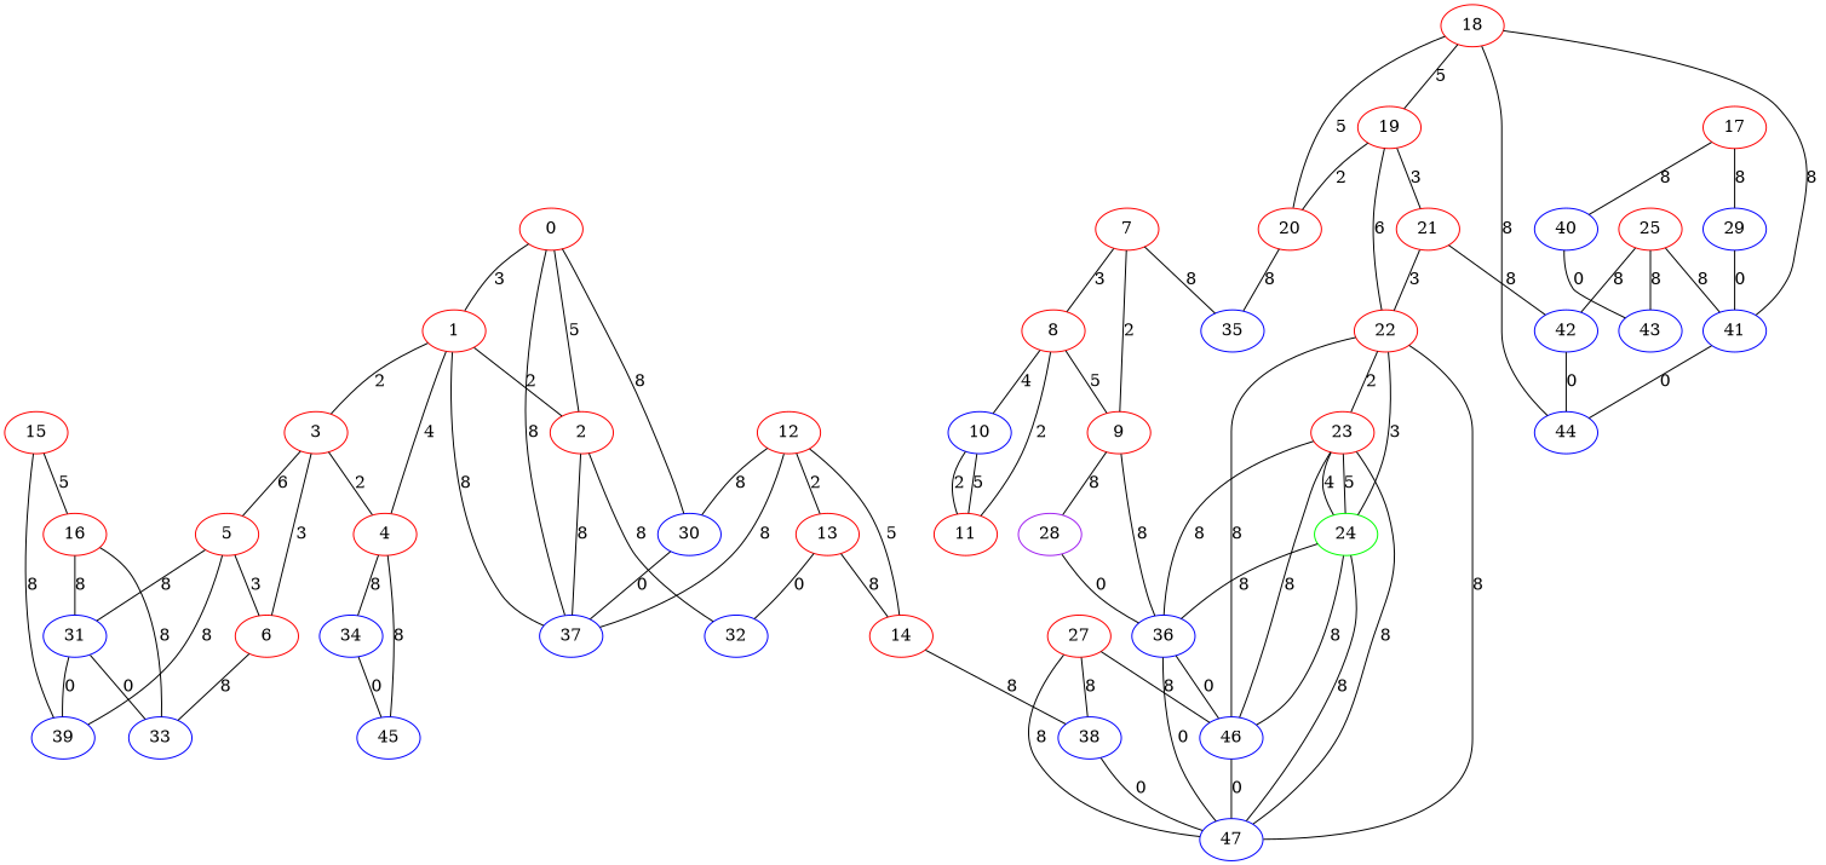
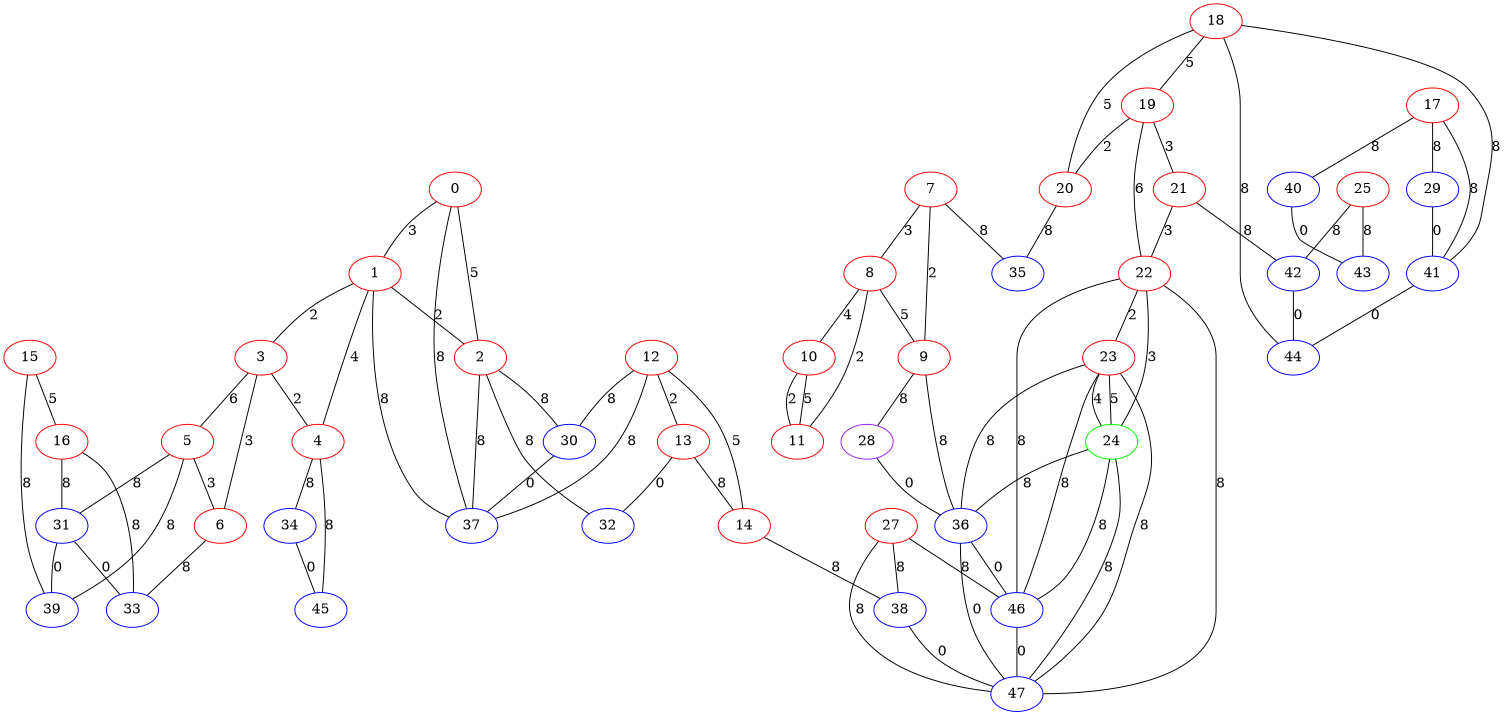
  graph {
    node [color=red weight=1]
    0
    1
    2
    30 [color=blue weight=3]
    37 [color=blue weight=3]
    3
    4
    32 [color=blue weight=3]
    5
    6
    34 [color=blue weight=3]
    45 [color=blue weight=3]
    31 [color=blue weight=3]
    39 [color=blue weight=3]
    33 [color=blue weight=3]
    7
    8
    9
    35 [color=blue weight=3]
-   10 [color=blue]
+   10
    11
    28 [color=purple weight=4]
    36 [color=blue weight=3]
    46 [color=blue weight=3]
    47 [color=blue weight=3]
    12
    13
    14
    38 [color=blue weight=3]
    15
    16
    29 [color=blue weight=3]
    17
    40 [color=blue weight=3]
    41 [color=blue weight=3]
    43 [color=blue weight=3]
    44 [color=blue weight=3]
    18
    19
    20
    21
    22
    42 [color=blue weight=3]
    23
    24 [color=green weight=2]
    25
    27
    0 -- 1 [label=3]
    0 -- 2 [label=5]
-   0 -- 30 [label=8]
+   2 -- 30 [label=8]
    0 -- 37 [label=8]
    1 -- 2 [label=2]
    1 -- 37 [label=8]
    1 -- 3 [label=2]
    1 -- 4 [label=4]
    2 -- 37 [label=8]
    2 -- 32 [label=8]
    30 -- 37 [label=0]
    3 -- 4 [label=2]
    3 -- 5 [label=6]
    3 -- 6 [label=3]
    4 -- 34 [label=8]
    4 -- 45 [label=8]
    5 -- 6 [label=3]
    5 -- 31 [label=8]
    5 -- 39 [label=8]
    6 -- 33 [label=8]
    34 -- 45 [label=0]
    31 -- 39 [label=0]
    31 -- 33 [label=0]
    7 -- 8 [label=3]
    7 -- 9 [label=2]
    7 -- 35 [label=8]
    8 -- 9 [label=5]
    8 -- 10 [label=4]
    8 -- 11 [label=2]
    9 -- 28 [label=8]
    9 -- 36 [label=8]
    10 -- 11 [label=2]
    10 -- 11 [label=5]
    28 -- 36 [label=0]
    36 -- 46 [label=0]
    36 -- 47 [label=0]
    46 -- 47 [label=0]
    12 -- 30 [label=8]
    12 -- 37 [label=8]
    12 -- 13 [label=2]
    12 -- 14 [label=5]
    13 -- 32 [label=0]
    13 -- 14 [label=8]
    14 -- 38 [label=8]
    38 -- 47 [label=0]
    15 -- 39 [label=8]
    15 -- 16 [label=5]
    16 -- 31 [label=8]
    16 -- 33 [label=8]
    29 -- 41 [label=0]
    17 -- 29 [label=8]
    17 -- 40 [label=8]
-   25 -- 41 [label=8]
+   17 -- 41 [label=8]
    40 -- 43 [label=0]
    41 -- 44 [label=0]
    18 -- 41 [label=8]
    18 -- 44 [label=8]
    18 -- 19 [label=5]
    18 -- 20 [label=5]
    19 -- 20 [label=2]
    19 -- 21 [label=3]
    19 -- 22 [label=6]
    20 -- 35 [label=8]
    21 -- 22 [label=3]
    21 -- 42 [label=8]
    22 -- 46 [label=8]
    22 -- 47 [label=8]
    22 -- 23 [label=2]
    22 -- 24 [label=3]
    42 -- 44 [label=0]
    23 -- 36 [label=8]
    23 -- 46 [label=8]
    23 -- 47 [label=8]
    23 -- 24 [label=4]
    23 -- 24 [label=5]
    24 -- 36 [label=8]
    24 -- 46 [label=8]
    24 -- 47 [label=8]
    25 -- 43 [label=8]
    25 -- 42 [label=8]
    27 -- 46 [label=8]
    27 -- 47 [label=8]
    27 -- 38 [label=8]
  }
